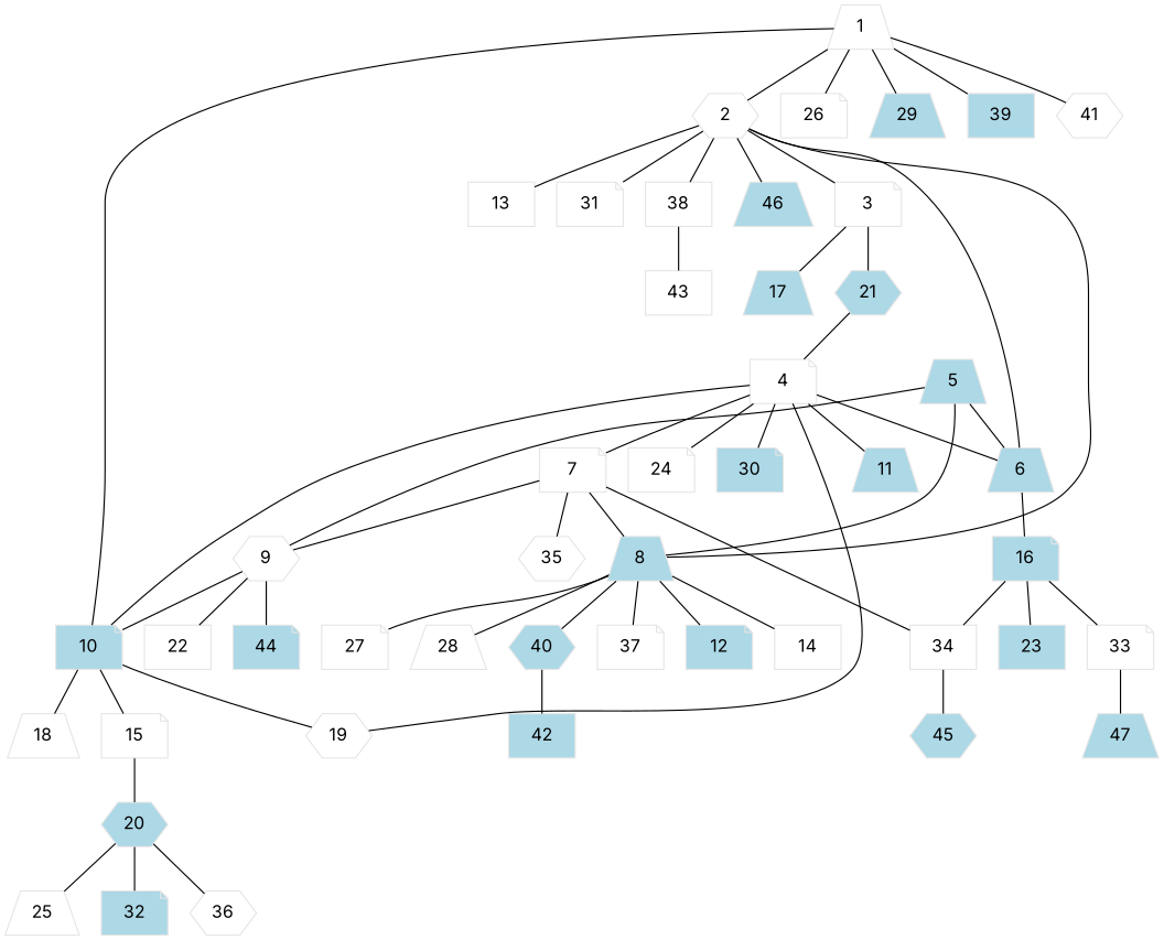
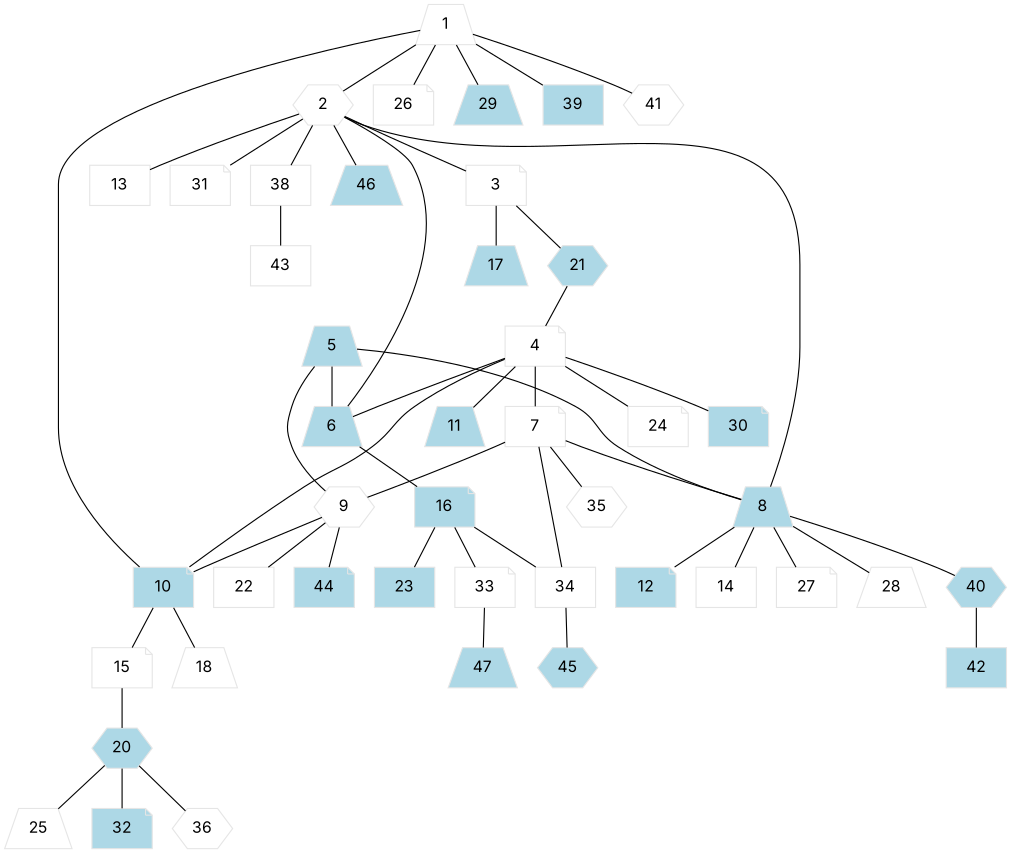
  graph {
    fontname=Inter
    node [color=gray90 fillcolor=white fontname=Inter shape=note style=filled]
    edge [fontname=Inter]
    1 [shape=trapezium]
    2 [shape=hexagon]
    10 [fillcolor=lightblue]
    26
    29 [fillcolor=lightblue shape=trapezium]
    39 [fillcolor=lightblue shape=box]
    41 [shape=hexagon]
    3
    6 [fillcolor=lightblue shape=trapezium]
    8 [fillcolor=lightblue shape=trapezium]
    13 [shape=box]
    31
    38 [shape=box]
    46 [fillcolor=lightblue shape=trapezium]
-   19 [shape=hexagon]
    15
    18 [shape=trapezium]
    17 [fillcolor=lightblue shape=trapezium]
    21 [fillcolor=lightblue shape=hexagon]
    16 [fillcolor=lightblue]
    12 [fillcolor=lightblue]
    14 [shape=box]
    27
    28 [shape=trapezium]
-   37
    40 [fillcolor=lightblue shape=hexagon]
    43 [shape=box]
    4
    7
    11 [fillcolor=lightblue shape=trapezium]
    24
    30 [fillcolor=lightblue]
    9 [shape=hexagon]
    34 [shape=box]
    35 [shape=hexagon]
    5 [fillcolor=lightblue shape=trapezium]
    22 [shape=box]
    44 [fillcolor=lightblue]
    23 [fillcolor=lightblue shape=box]
    33
    45 [fillcolor=lightblue shape=hexagon]
    42 [fillcolor=lightblue shape=box]
    20 [fillcolor=lightblue shape=hexagon]
    25 [shape=trapezium]
    32 [fillcolor=lightblue]
    36 [shape=hexagon]
    47 [fillcolor=lightblue shape=trapezium]
    1 -- 2
    1 -- 10
    1 -- 26
    1 -- 29
    1 -- 39
    1 -- 41
    2 -- 3
    2 -- 6
    2 -- 8
    2 -- 13
    2 -- 31
    2 -- 38
    2 -- 46
-   10 -- 19
    10 -- 15
    10 -- 18
    3 -- 17
    3 -- 21
    6 -- 16
    8 -- 12
    8 -- 14
    8 -- 27
    8 -- 28
-   8 -- 37
    8 -- 40
    38 -- 43
    15 -- 20
    21 -- 4
    16 -- 34
    16 -- 23
    16 -- 33
    40 -- 42
    4 -- 10
    4 -- 6
-   4 -- 19
    4 -- 7
    4 -- 11
    4 -- 24
    4 -- 30
    7 -- 8
    7 -- 9
    7 -- 34
    7 -- 35
    9 -- 10
    9 -- 22
    9 -- 44
    34 -- 45
    5 -- 6
    5 -- 8
    5 -- 9
    33 -- 47
    20 -- 25
    20 -- 32
    20 -- 36
  }
